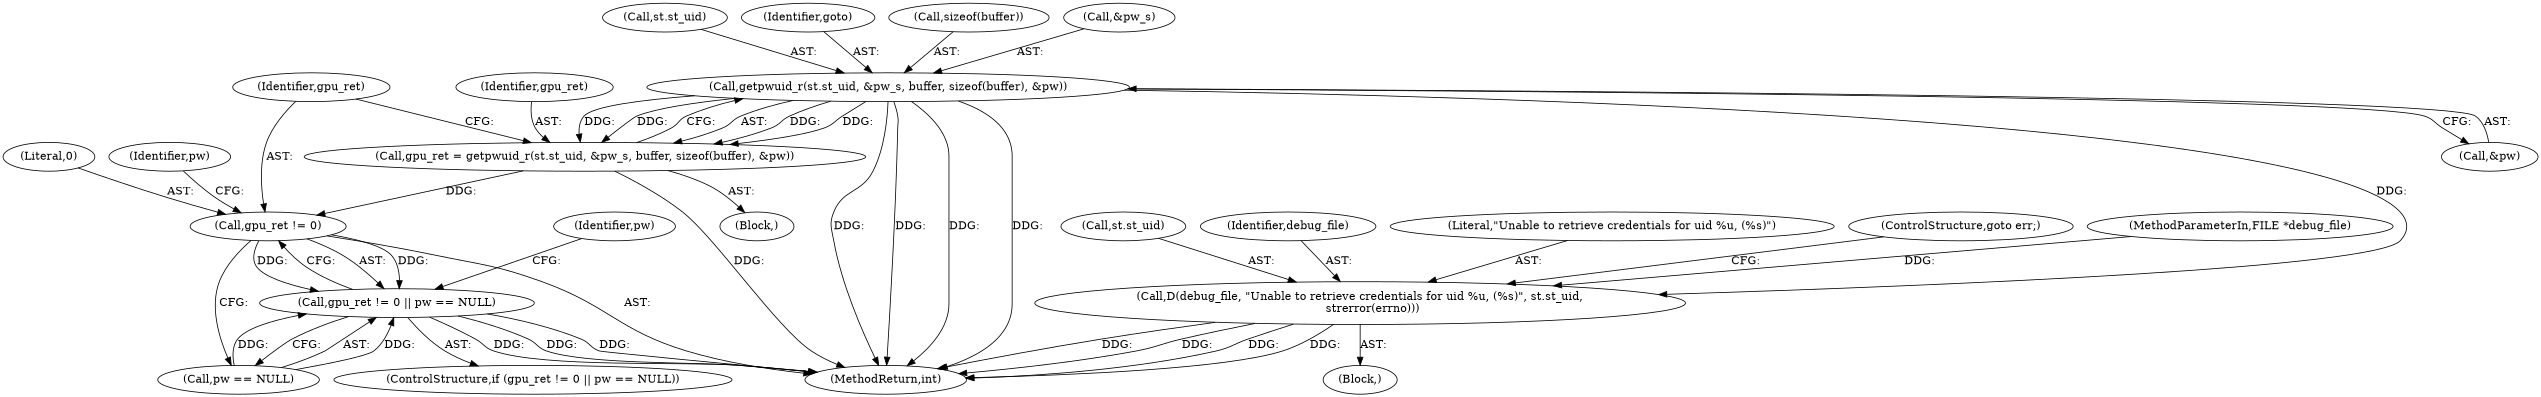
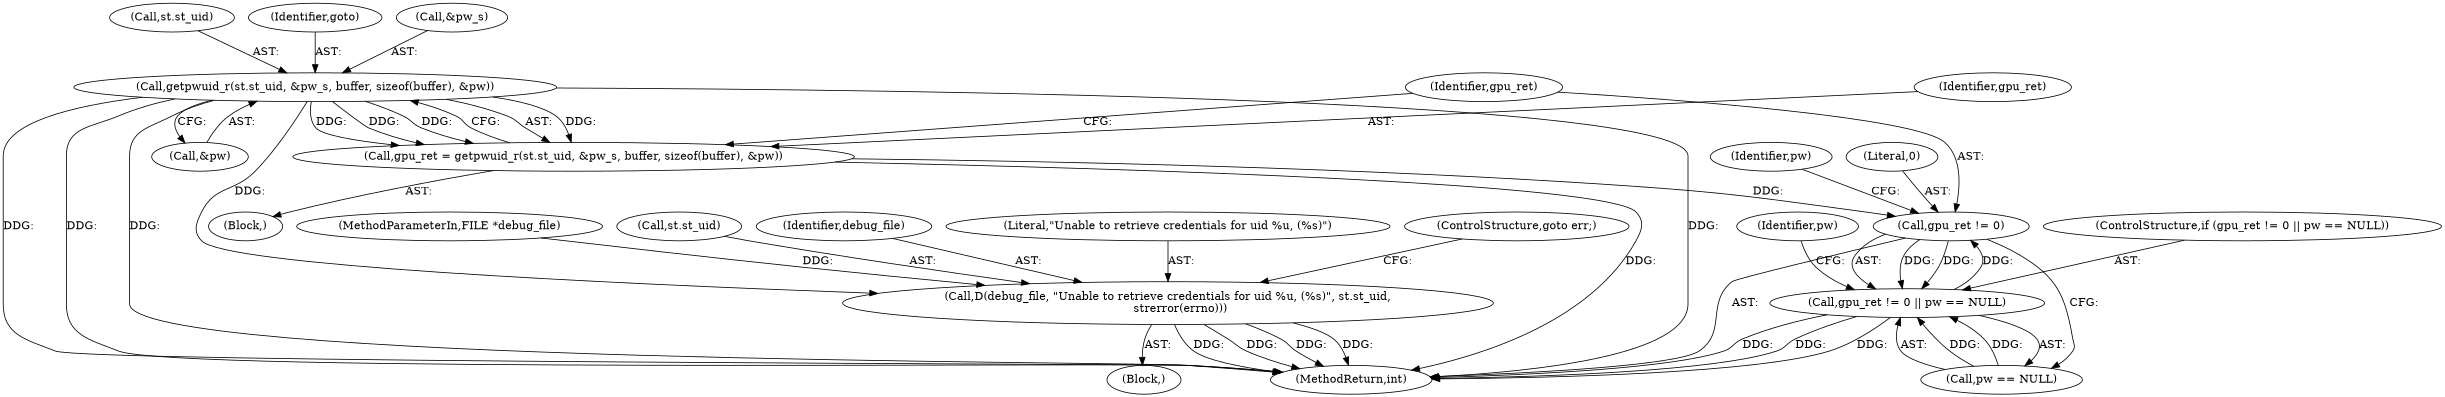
  digraph {
    n1 [label="(Call,getpwuid_r(st.st_uid, &pw_s, buffer, sizeof(buffer), &pw))"]
    n2 [label="(Call,gpu_ret = getpwuid_r(st.st_uid, &pw_s, buffer, sizeof(buffer), &pw))"]
    n3 [label="(Call,D(debug_file, \"Unable to retrieve credentials for uid %u, (%s)\", st.st_uid,\n       strerror(errno)))"]
    n4 [label="(MethodReturn,int)"]
    n5 [label="(Call,&pw)"]
    n6 [label="(Call,gpu_ret != 0)"]
    n7 [label="(Block,)"]
    n8 [label="(Block,)"]
    n9 [label="(Call,gpu_ret != 0 || pw == NULL)"]
    n10 [label="(Call,pw == NULL)"]
    n11 [label="(ControlStructure,if (gpu_ret != 0 || pw == NULL))"]
    n12 [label="(Literal,0)"]
    n13 [label="(Call,st.st_uid)"]
    n14 [label="(Identifier,pw)"]
    n15 [label="(Identifier,debug_file)"]
    n16 [label="(Identifier,gpu_ret)"]
    n17 [label="(Identifier,gpu_ret)"]
    n18 [label="(Literal,\"Unable to retrieve credentials for uid %u, (%s)\")"]
    n19 [label="(Call,st.st_uid)"]
    n20 [label="(Identifier,pw)"]
    n21 [label="(Identifier,goto)"]
-   n22 [label="(Call,sizeof(buffer))"]
    n23 [label="(Call,&pw_s)"]
    n24 [label="(ControlStructure,goto err;)"]
    n25 [label="(MethodParameterIn,FILE *debug_file)"]
    n1 -> n2 [label="AST: "]
    n1 -> n2 [label="DDG: "]
    n1 -> n2 [label="DDG: "]
    n1 -> n2 [label="DDG: "]
    n1 -> n2 [label="DDG: "]
    n1 -> n3 [label="DDG: "]
    n1 -> n4 [label="DDG: "]
    n1 -> n4 [label="DDG: "]
    n1 -> n4 [label="DDG: "]
    n1 -> n4 [label="DDG: "]
    n1 -> n5 [label="CFG: "]
    n2 -> n1 [label="CFG: "]
    n2 -> n4 [label="DDG: "]
    n2 -> n6 [label="DDG: "]
    n2 -> n7 [label="AST: "]
    n3 -> n4 [label="DDG: "]
    n3 -> n4 [label="DDG: "]
    n3 -> n4 [label="DDG: "]
    n3 -> n4 [label="DDG: "]
    n3 -> n8 [label="AST: "]
    n5 -> n1 [label="AST: "]
    n6 -> n4 [label="AST: "]
    n6 -> n9 [label="AST: "]
    n6 -> n9 [label="DDG: "]
    n6 -> n9 [label="DDG: "]
    n6 -> n10 [label="CFG: "]
    n9 -> n4 [label="DDG: "]
    n9 -> n4 [label="DDG: "]
    n9 -> n4 [label="DDG: "]
-   n9 -> n6 [label="CFG: "]
-   n9 -> n10 [label="CFG: "]
-   n9 -> n11 [label="AST: "]
+   n9 -> n6 [label="DDG: "]
+   n9 -> n10 [label="AST: "]
+   n11 -> n9 [label="AST: "]
    n10 -> n9 [label="AST: "]
    n10 -> n9 [label="DDG: "]
    n10 -> n9 [label="DDG: "]
    n12 -> n6 [label="AST: "]
    n13 -> n3 [label="AST: "]
    n14 -> n6 [label="CFG: "]
    n15 -> n3 [label="AST: "]
    n16 -> n2 [label="AST: "]
    n17 -> n2 [label="CFG: "]
    n17 -> n6 [label="AST: "]
    n18 -> n3 [label="AST: "]
    n19 -> n1 [label="AST: "]
    n20 -> n9 [label="CFG: "]
    n21 -> n1 [label="AST: "]
-   n22 -> n1 [label="AST: "]
    n23 -> n1 [label="AST: "]
    n24 -> n3 [label="CFG: "]
    n25 -> n3 [label="DDG: "]
  }
